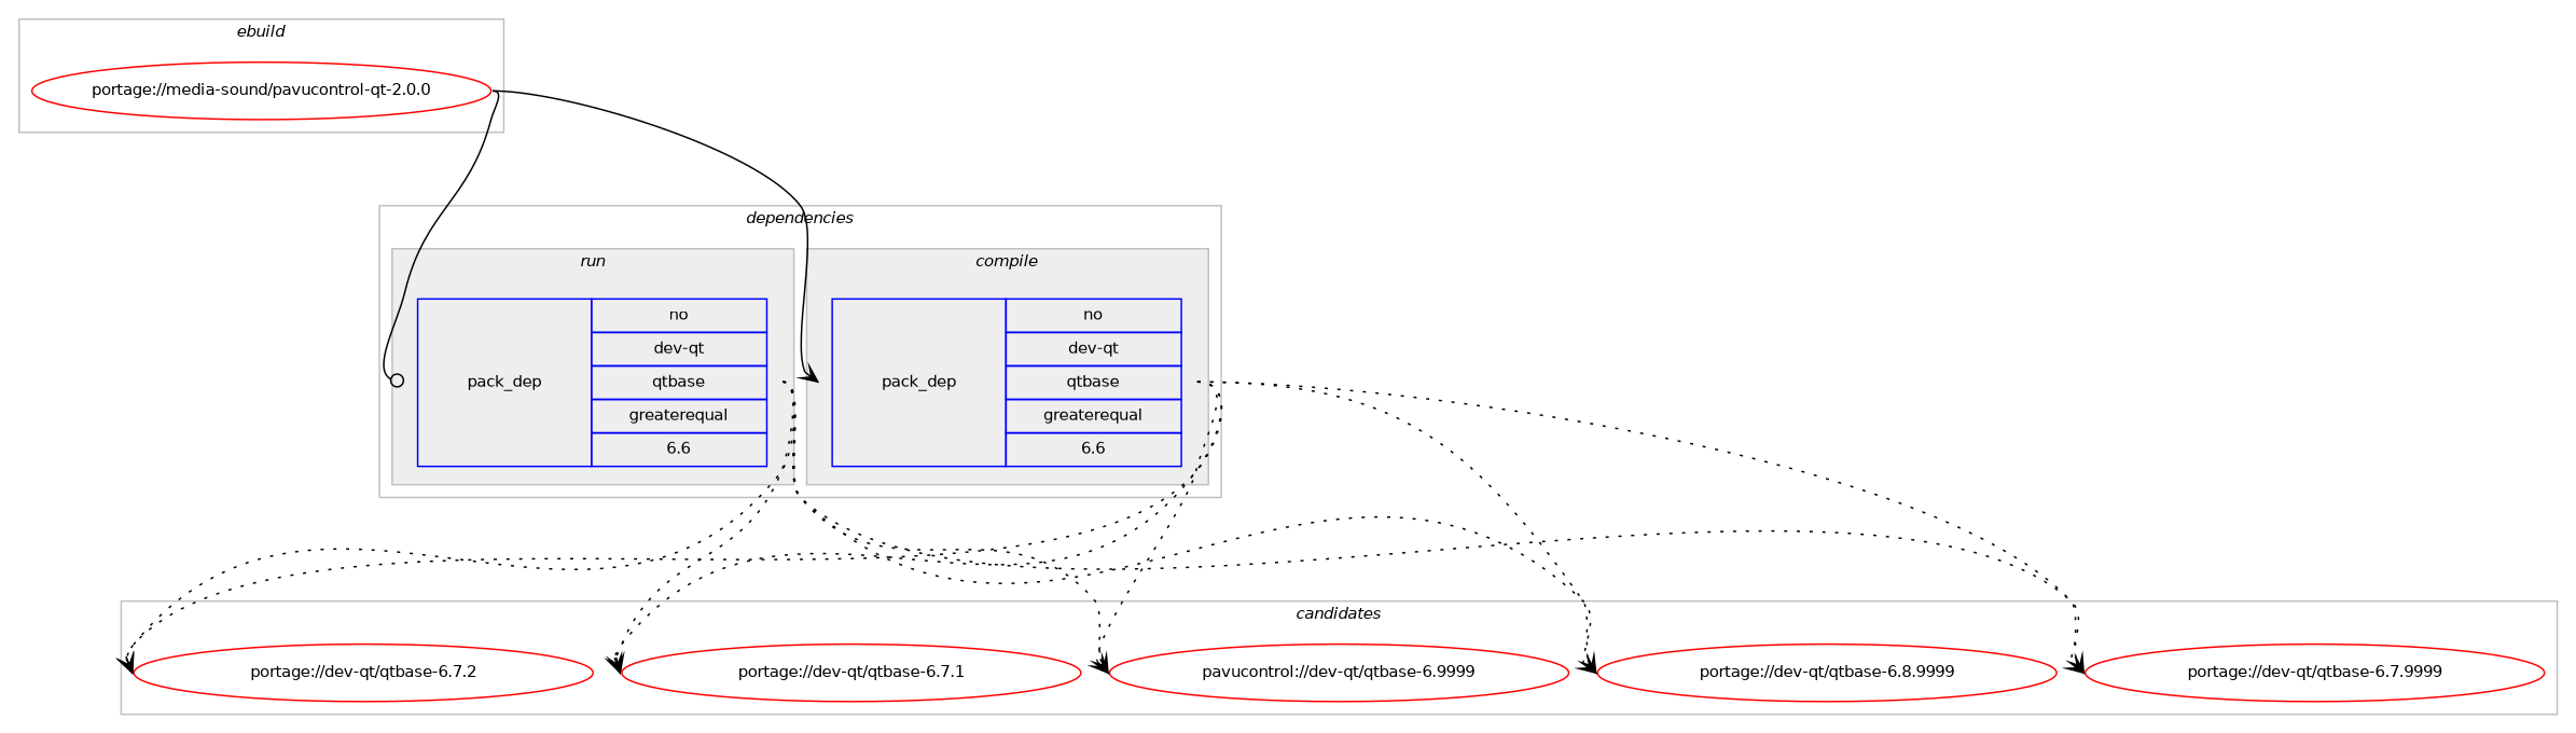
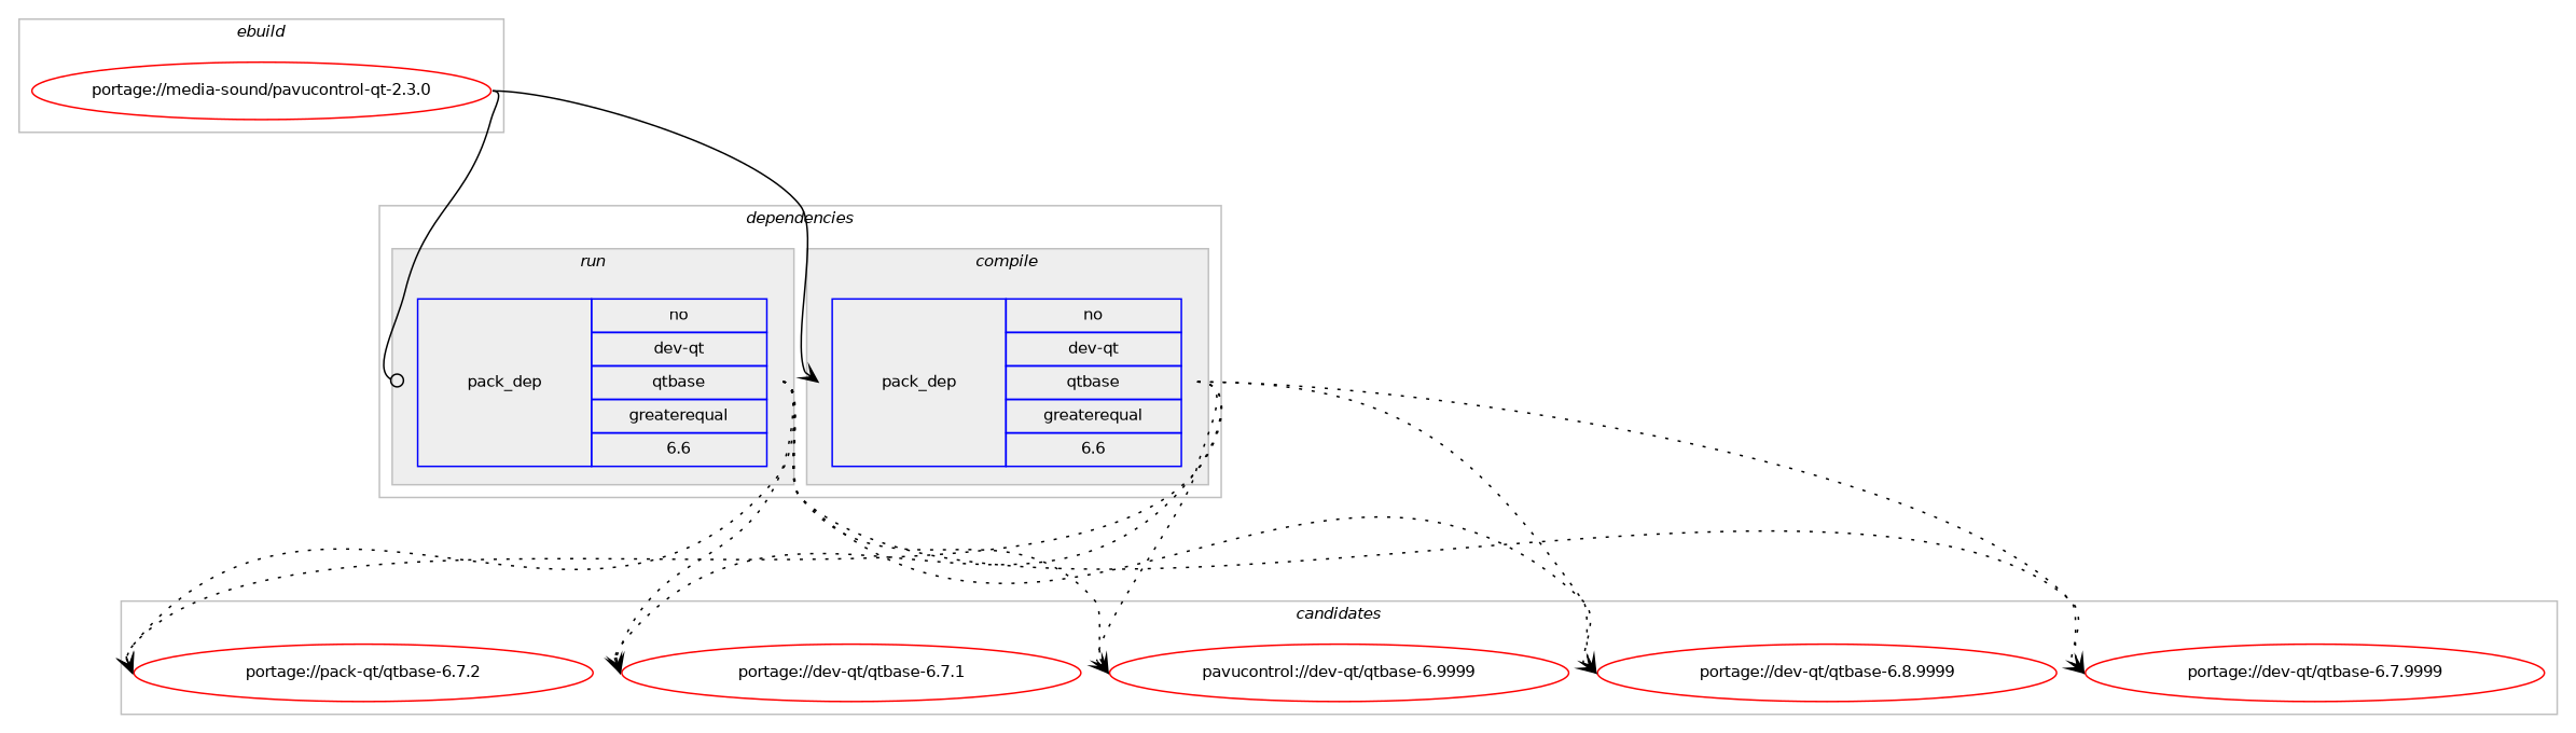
  digraph {
    compound=true
    concentrate=true
    fontname=Helvetica
    fontsize=10
    newrank=true
    rankdir=TB
    ranksep=1.5
    node [color=red fontname=Helvetica fontsize=10]
    edge [arrowhead=vee headport=w style=dotted tailport=e weight=100]
-   n1 [label="portage://media-sound/pavucontrol-qt-2.0.0" width=4]
+   n1 [label="portage://media-sound/pavucontrol-qt-2.3.0" width=4]
    n2 [color=blue label=<<TABLE BORDER="0" CELLBORDER="1" CELLSPACING="0" CELLPADDING="4" WIDTH="220"><TR><TD ROWSPAN="6" CELLPADDING="30">pack_dep</TD></TR><TR><TD WIDTH="110">no</TD></TR><TR><TD>dev-qt</TD></TR><TR><TD>qtbase</TD></TR><TR><TD>greaterequal</TD></TR><TR><TD>6.6</TD></TR></TABLE>> shape=none]
    n3 [color=blue label=<<TABLE BORDER="0" CELLBORDER="1" CELLSPACING="0" CELLPADDING="4" WIDTH="220"><TR><TD ROWSPAN="6" CELLPADDING="30">pack_dep</TD></TR><TR><TD WIDTH="110">no</TD></TR><TR><TD>dev-qt</TD></TR><TR><TD>qtbase</TD></TR><TR><TD>greaterequal</TD></TR><TR><TD>6.6</TD></TR></TABLE>> shape=none]
    n4 [label="portage://dev-qt/qtbase-6.7.1" width=4]
-   n5 [label="portage://dev-qt/qtbase-6.7.2" width=4]
+   n5 [label="portage://pack-qt/qtbase-6.7.2" width=4]
    n6 [label="portage://dev-qt/qtbase-6.7.9999" width=4]
    n7 [label="portage://dev-qt/qtbase-6.8.9999" width=4]
    n8 [label="pavucontrol://dev-qt/qtbase-6.9999" width=4]
    subgraph cluster_1 {
      color=gray
      label=<<i>ebuild</i>>
      rank=same
      n1
    }
    subgraph cluster_2 {
      color=gray
      label=<<i>dependencies</i>>
      subgraph cluster_3 {
        color=gray
        fillcolor="#eeeeee"
        label=<<i>compile</i>>
        style=filled
        subgraph sub_4 {
          color=gray
          fillcolor="#eeeeee"
          label=<<i>compile</i>>
          style=filled
          n2
        }
      }
      subgraph cluster_5 {
        color=gray
        fillcolor="#eeeeee"
        label=<<i>compile and run</i>>
        style=filled
      }
      subgraph cluster_6 {
        color=gray
        fillcolor="#eeeeee"
        label=<<i>run</i>>
        style=filled
        subgraph sub_7 {
          color=gray
          fillcolor="#eeeeee"
          label=<<i>run</i>>
          style=filled
          n3
        }
      }
    }
    subgraph cluster_8 {
      color=gray
      label=<<i>candidates</i>>
      rank=same
      subgraph sub_9 {
        color=black
        label=<<i>candidates</i>>
        nodesep=1
        rank=same
        n4
        n5
        n6
        n7
        n8
      }
      subgraph sub_10 {
        color=black
        label=<<i>candidates</i>>
        nodesep=1
        rank=same
        n4
        n5
        n6
        n7
        n8
      }
    }
    n1 -> n2 [style=solid weight=20]
    n1 -> n3 [arrowhead=odot style=solid weight=20]
    n2 -> n4
    n2 -> n5
    n2 -> n6
    n2 -> n7
    n2 -> n8
    n3 -> n4
    n3 -> n5
    n3 -> n6
    n3 -> n7
    n3 -> n8
  }
